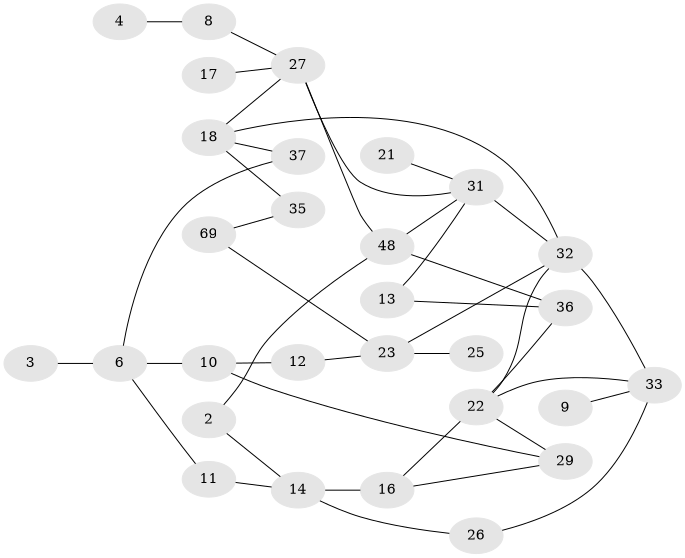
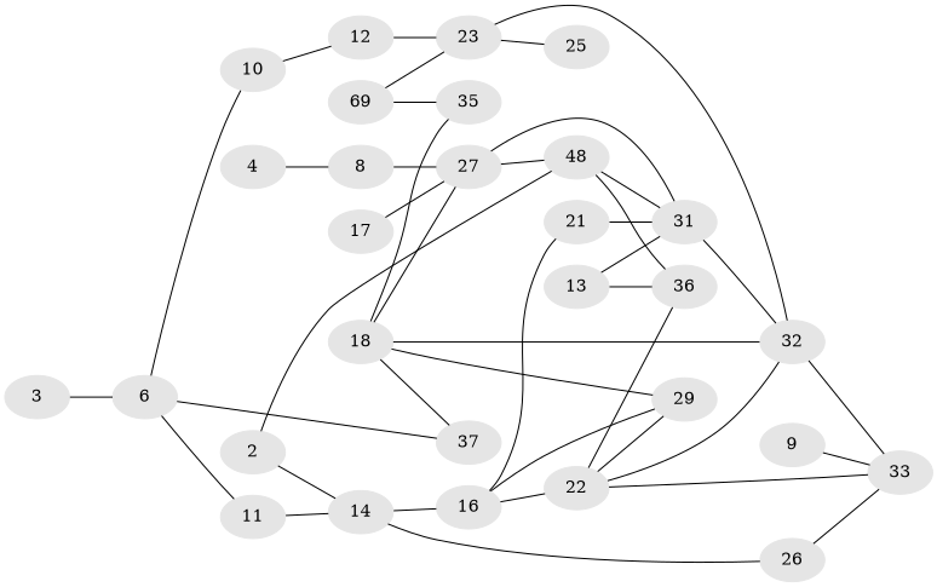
  graph {
    rankdir=LR
    node [color=gray90 style=filled]
    edge [weight=1.0]
    2
    14
    n3 [label=48]
    16
    26
    31
    36
    3
    6
    10
    11
    37
    4
    8
    27
    12
    29
    9
    33
    23
    32
    25
    13
    21
    22
    17
    18
    35
    n29 [label=69]
    2 -- 14
    2 -- n3
    14 -- 16
    14 -- 26
    n3 -- 31
    n3 -- 36 [weight=2.0]
    16 -- 29
+   16 -- 21
    16 -- 22
    26 -- 33
    31 -- 32
    3 -- 6
    6 -- 10
    6 -- 11
    6 -- 37
    10 -- 12
-   10 -- 29
+   18 -- 29
    11 -- 14
    4 -- 8
    8 -- 27
    27 -- n3
    27 -- 31
    12 -- 23
    9 -- 33
    23 -- 32
    23 -- 25
    32 -- 33
    13 -- 31
    13 -- 36
    21 -- 31
    22 -- 36
    22 -- 29
    22 -- 33
    22 -- 32
    17 -- 27
    18 -- 37
    18 -- 27
    18 -- 32
    18 -- 35
    n29 -- 23
    n29 -- 35
  }
